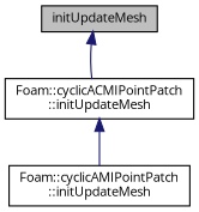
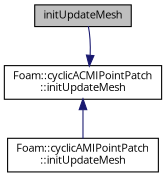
  digraph {
    fontname="Open Sans"
    rankdir=TB
    node [color=black fontname="Open Sans" fontsize=10 shape=record]
    edge [color=midnightblue dir=back fontname="Open Sans" fontsize=10 labelfontname=Helvetica labelfontsize=10 style=solid]
    n1 [fillcolor=grey75 fontcolor=black height=0.2 label=initUpdateMesh style=filled width=0.4]
    n2 [height=0.2 label="Foam::cyclicACMIPointPatch\l::initUpdateMesh" width=0.4]
    n3 [height=0.2 label="Foam::cyclicAMIPointPatch\l::initUpdateMesh" width=0.4]
-   n1 -> n2
+   n2 -> n1
    n2 -> n3
  }
